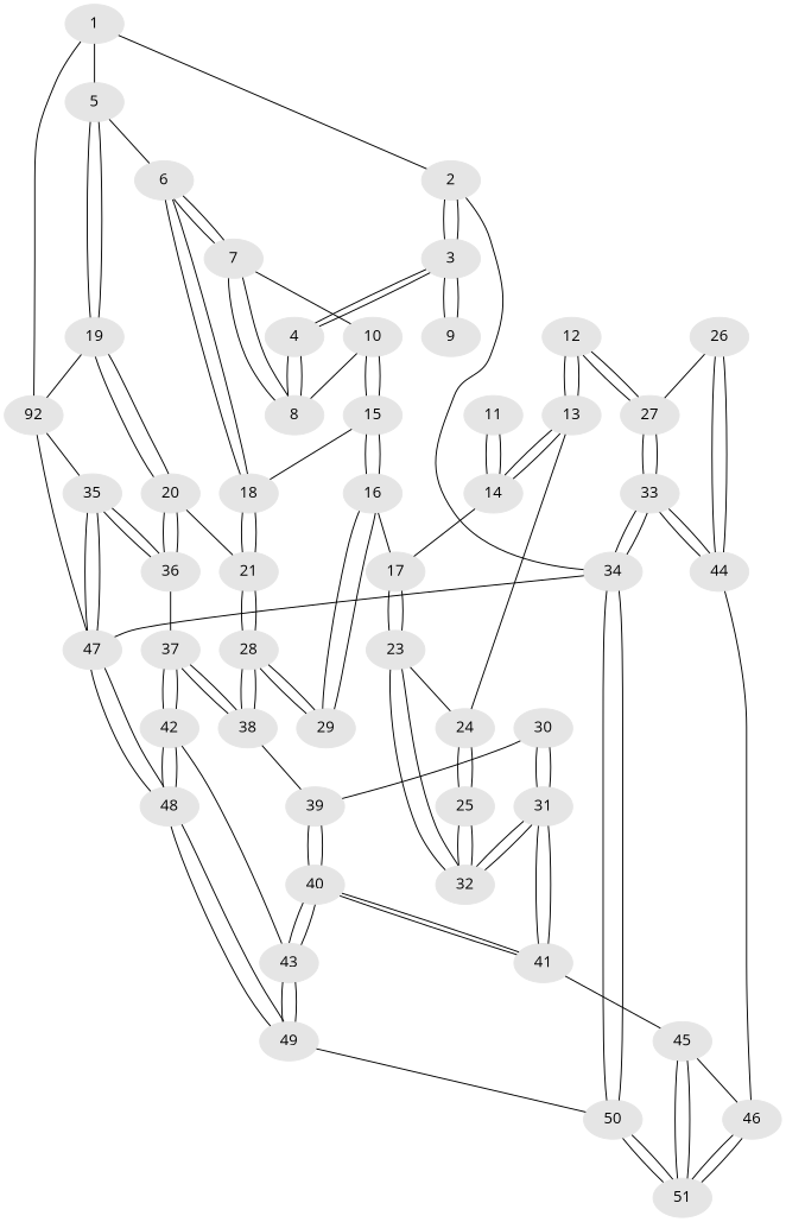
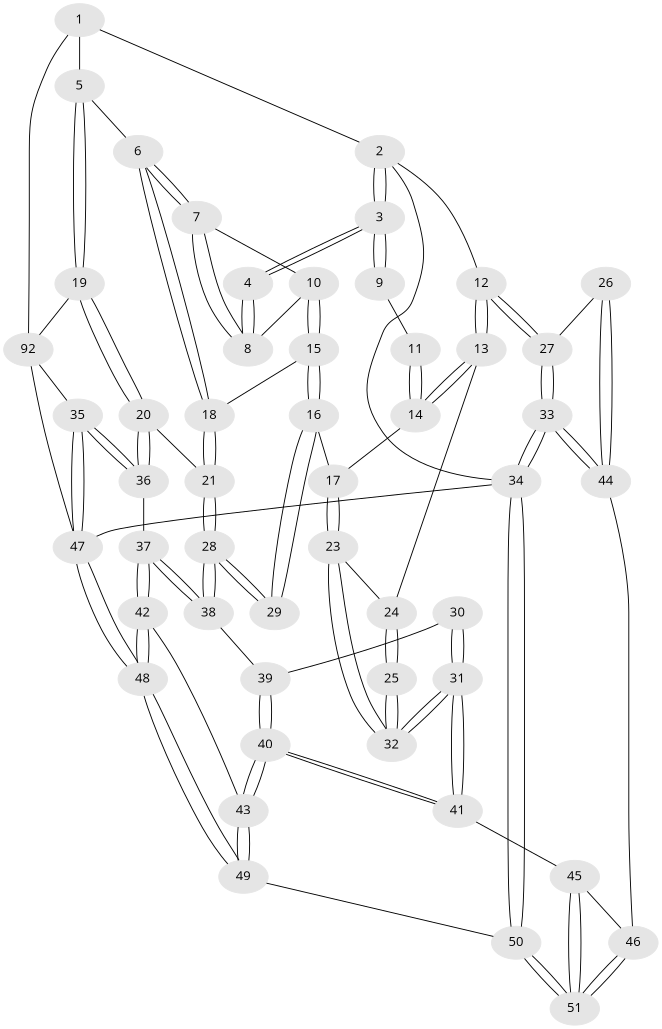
  graph {
    fontname="Open Sans"
    node [color=gray90 fontname="Open Sans" style=filled]
    edge [fontname="Open Sans"]
    1
    2
    5
    n4 [label=92]
    3
    12
    34
    6
    19
    35
    47
    4
    9
    13
    27
    50
    8
    11
    7
    18
    20
    10
    21
    15
    14
    16
    17
    24
    33
    25
    23
    29
    32
    28
    36
    37
    38
    48
    26
    44
    46
    39
    30
    31
    41
    40
    45
    51
    42
    43
    49
    1 -- 2
    1 -- 5
    1 -- n4
    2 -- 3
    2 -- 3
+   2 -- 12
    2 -- 34
    5 -- 6
    5 -- 19
    5 -- 19
    n4 -- 35
    n4 -- 47
    3 -- 4
    3 -- 4
    3 -- 9
    3 -- 9
    12 -- 13
    12 -- 13
    12 -- 27
    12 -- 27
    34 -- 47
    34 -- 50
    34 -- 50
    6 -- 7
    6 -- 7
    6 -- 18
    6 -- 18
    19 -- n4
    19 -- 20
    19 -- 20
    35 -- 47
    35 -- 47
    35 -- 36
    35 -- 36
    47 -- 48
    47 -- 48
    4 -- 8
    4 -- 8
+   9 -- 11
    13 -- 14
    13 -- 14
    13 -- 24
    27 -- 33
    27 -- 33
    50 -- 51
    50 -- 51
    11 -- 14
    11 -- 14
    7 -- 8
    7 -- 8
    7 -- 10
    18 -- 21
    18 -- 21
    20 -- 21
    20 -- 36
    20 -- 36
    10 -- 8
    10 -- 15
    10 -- 15
    21 -- 28
    21 -- 28
    15 -- 18
    15 -- 16
    15 -- 16
    14 -- 17
    16 -- 17
    16 -- 29
    16 -- 29
    17 -- 23
    17 -- 23
    24 -- 25
    24 -- 25
    33 -- 34
    33 -- 34
    33 -- 44
    33 -- 44
    25 -- 32
    25 -- 32
    23 -- 24
    23 -- 32
    23 -- 32
    28 -- 29
    28 -- 29
    28 -- 38
    28 -- 38
    36 -- 37
    37 -- 38
    37 -- 38
    37 -- 42
    37 -- 42
    38 -- 39
    48 -- 49
    48 -- 49
    26 -- 27
    26 -- 44
    26 -- 44
    44 -- 46
    46 -- 51
    46 -- 51
    39 -- 40
    39 -- 40
    30 -- 39
    30 -- 31
    30 -- 31
    31 -- 32
    31 -- 32
    31 -- 41
    31 -- 41
    41 -- 45
    40 -- 41
    40 -- 41
    40 -- 43
    40 -- 43
    45 -- 46
    45 -- 51
    45 -- 51
    42 -- 48
    42 -- 48
    42 -- 43
    43 -- 49
    43 -- 49
    49 -- 50
  }
